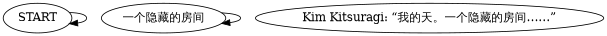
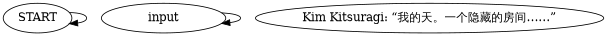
  digraph {
    n1 [label=START]
-   n2 [label="一个隐藏的房间"]
+   n2 [label=input]
    n3 [label="Kim Kitsuragi: “我的天。一个隐藏的房间……”"]
    n1 -> n1
    n2 -> n2
  }
